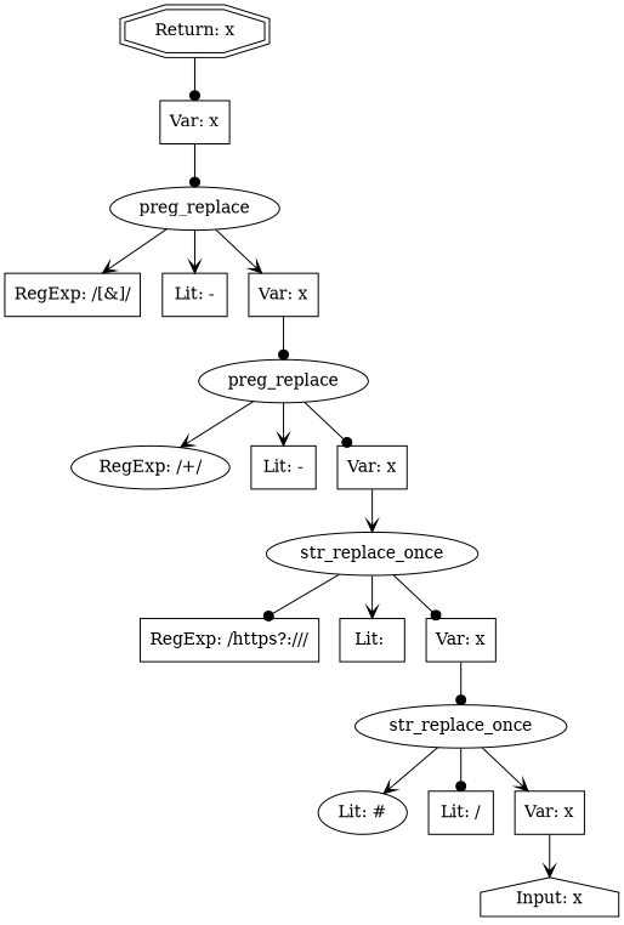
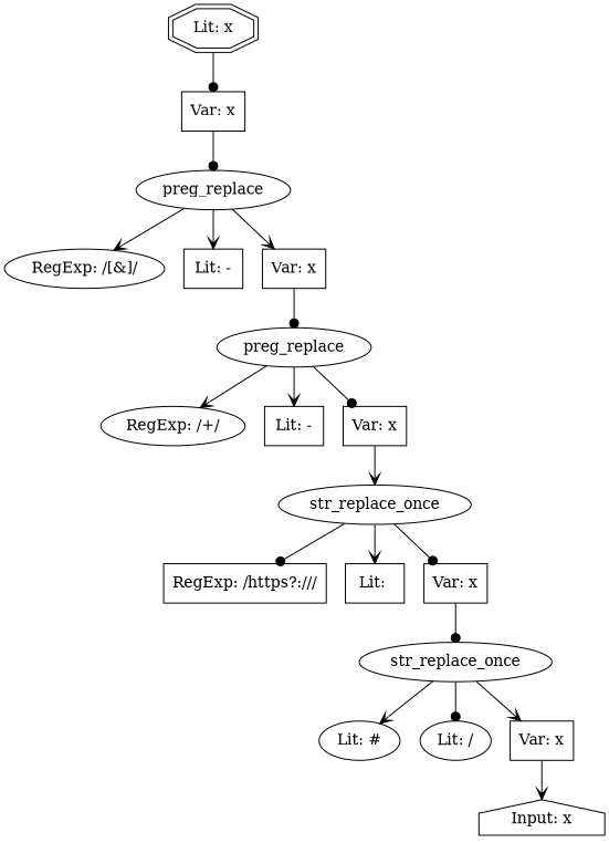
  digraph {
    node [shape=box]
    edge [arrowhead=vee]
    n1 [label="Input: x" shape=house]
    n2 [label=str_replace_once shape=ellipse]
    n3 [label="Lit: #" shape=ellipse]
-   n4 [label="Lit: /"]
+   n4 [label="Lit: /" shape=ellipse]
    n5 [label="Var: x"]
    n6 [label=str_replace_once shape=ellipse]
    n7 [label="RegExp: /https?:\/\//"]
    n8 [label="Lit: "]
    n9 [label="Var: x"]
    n10 [label=preg_replace shape=ellipse]
    n11 [label="RegExp: /\+/" shape=ellipse]
    n12 [label="Lit: -"]
    n13 [label="Var: x"]
    n14 [label=preg_replace shape=ellipse]
-   n15 [label="RegExp: /[&]/"]
+   n15 [label="RegExp: /[&]/" shape=ellipse]
    n16 [label="Lit: -"]
    n17 [label="Var: x"]
    n18 [label="Var: x"]
-   n19 [label="Return: x" shape=doubleoctagon]
+   n19 [label="Lit: x" shape=doubleoctagon]
    n2 -> n3
    n2 -> n4 [arrowhead=dot]
    n2 -> n5
    n5 -> n1
    n6 -> n7 [arrowhead=dot]
    n6 -> n8
    n6 -> n9 [arrowhead=dot]
    n9 -> n2 [arrowhead=dot]
    n10 -> n11
    n10 -> n12
    n10 -> n13 [arrowhead=dot]
    n13 -> n6
    n14 -> n15
    n14 -> n16
    n14 -> n17
    n17 -> n10 [arrowhead=dot]
    n18 -> n14 [arrowhead=dot]
    n19 -> n18 [arrowhead=dot]
  }
